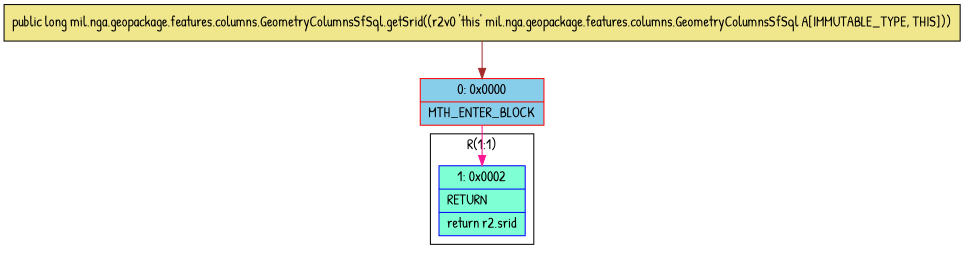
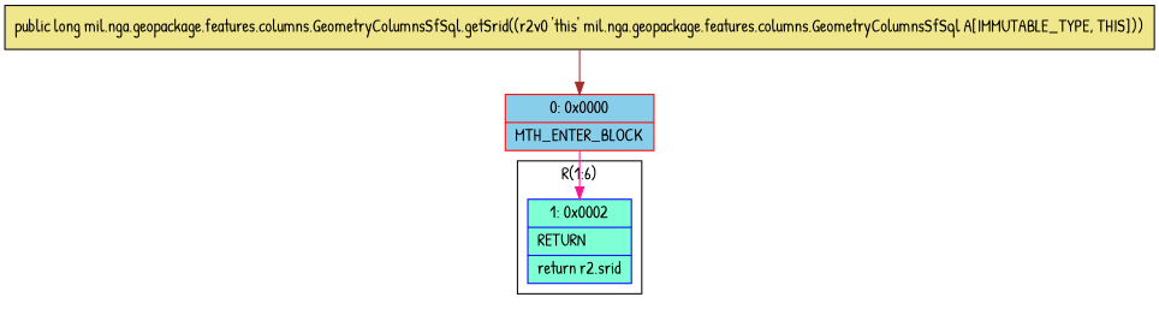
  digraph {
    fontname="Patrick Hand"
    node [shape=record style=filled fontname="Patrick Hand"]
    edge [fontname="Patrick Hand"]
    n1 [color=blue label="{1\:\ 0x0002|RETURN\l|return r2.srid\l}" fillcolor=aquamarine]
    n2 [color=red label="{0\:\ 0x0000|MTH_ENTER_BLOCK\l}" fillcolor=skyblue]
    n3 [label="{public long mil.nga.geopackage.features.columns.GeometryColumnsSfSql.getSrid((r2v0 'this' mil.nga.geopackage.features.columns.GeometryColumnsSfSql A[IMMUTABLE_TYPE, THIS])) }" fillcolor=khaki]
    subgraph cluster_1 {
-     label="R(1:1)"
+     label="R(1:6)"
      n1
    }
    n2 -> n1 [color=deeppink]
    n3 -> n2 [color=brown]
  }
